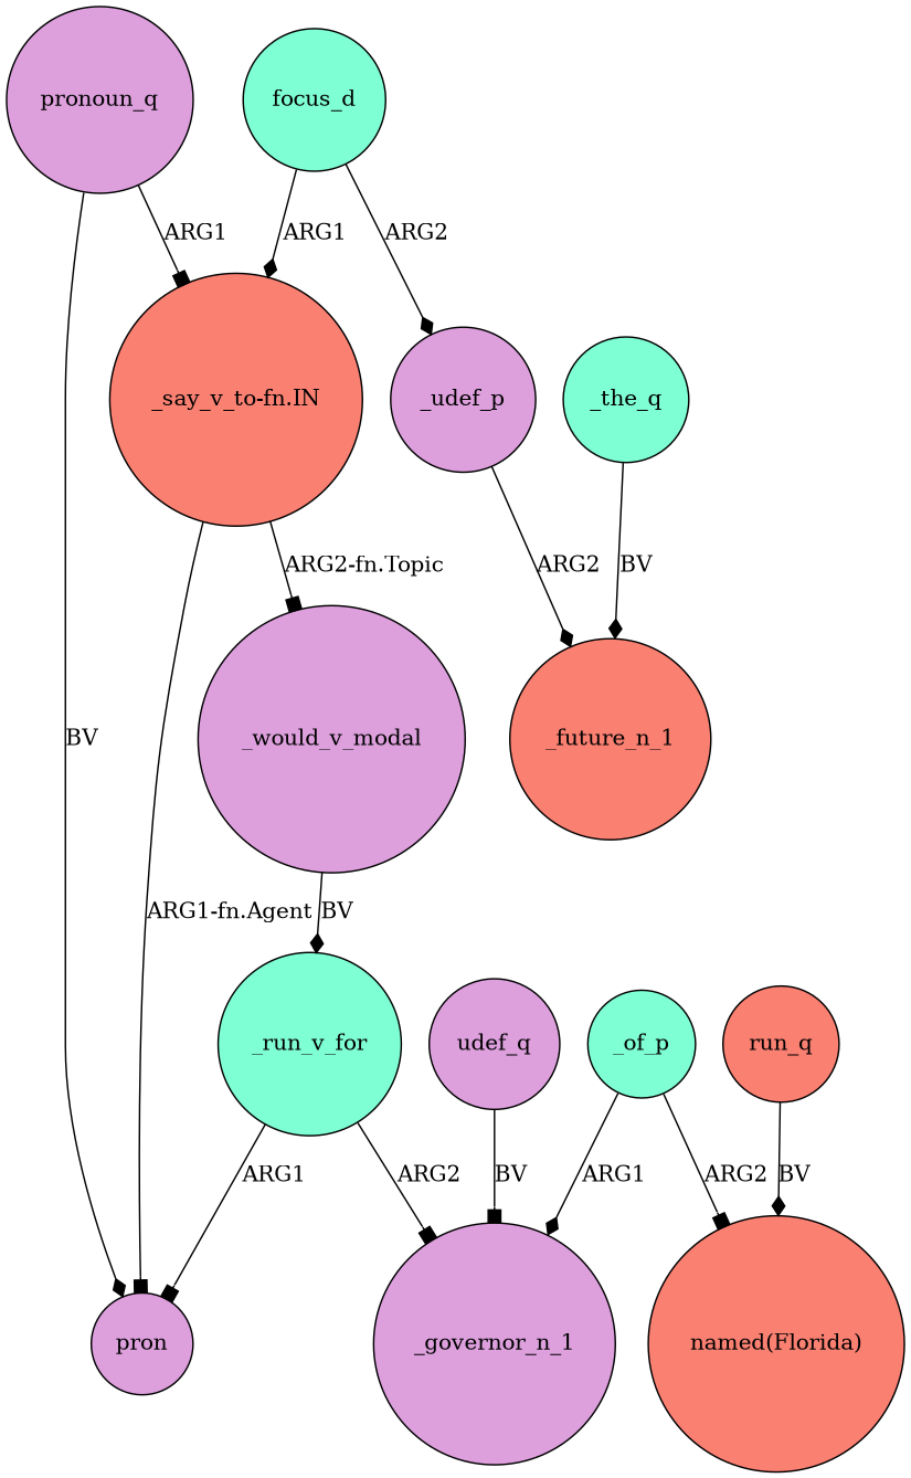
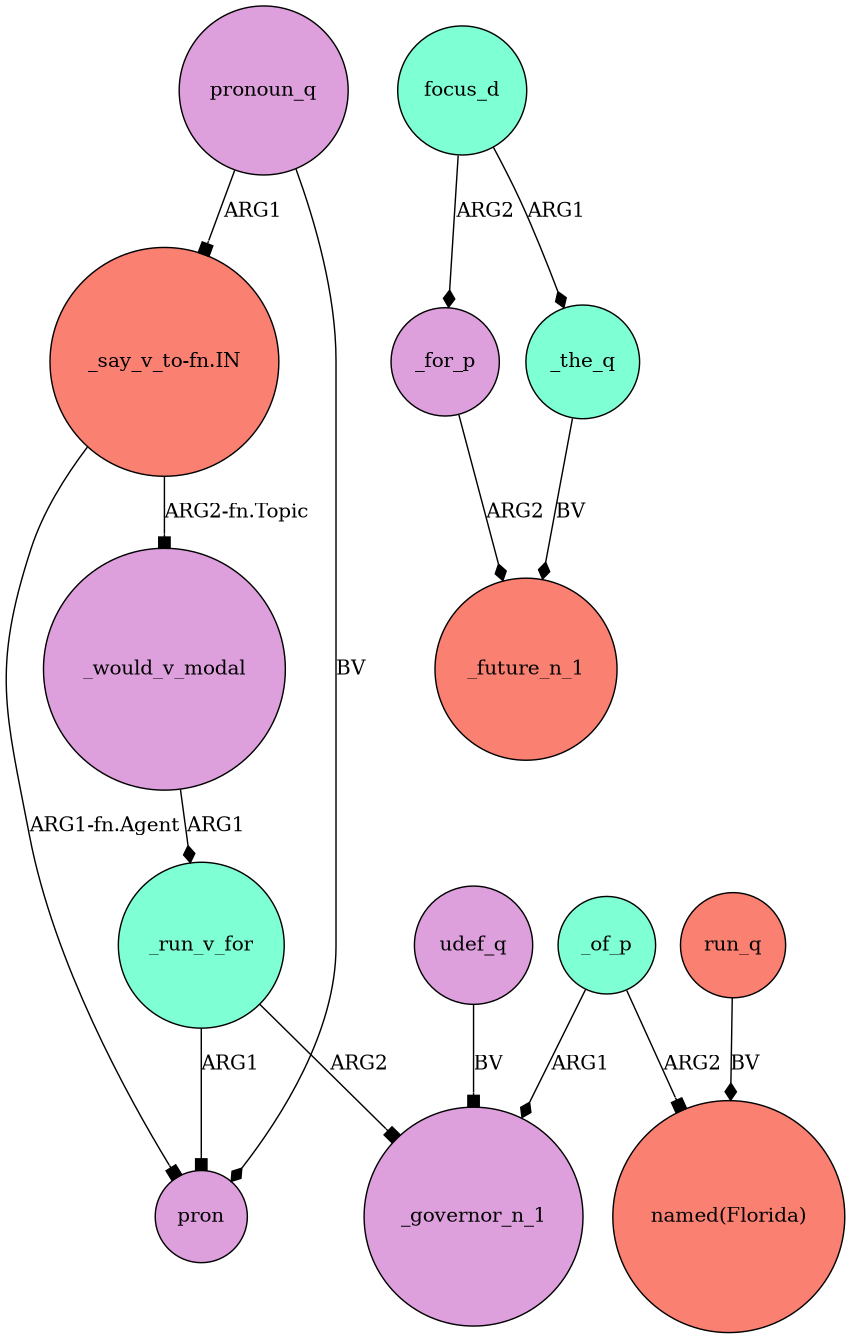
  digraph {
    node [fillcolor=plum shape=circle style=filled]
    edge [arrowhead=diamond]
    _would_v_modal
    "_say_v_to-fn.IN" [fillcolor=salmon]
    pron
    _run_v_for [fillcolor=aquamarine]
    _governor_n_1
-   _for_p [label=_udef_p]
+   _for_p
    _future_n_1 [fillcolor=salmon]
    udef_q
    focus_d [fillcolor=aquamarine]
    n10 [fillcolor=salmon label=run_q]
    "named(Florida)" [fillcolor=salmon]
    _of_p [fillcolor=aquamarine]
    _the_q [fillcolor=aquamarine]
    pronoun_q
-   _would_v_modal -> _run_v_for [label=BV]
+   _would_v_modal -> _run_v_for [label=ARG1]
    "_say_v_to-fn.IN" -> _would_v_modal [arrowhead=box label="ARG2-fn.Topic"]
    "_say_v_to-fn.IN" -> pron [arrowhead=box label="ARG1-fn.Agent"]
    _run_v_for -> pron [arrowhead=box label=ARG1]
    _run_v_for -> _governor_n_1 [arrowhead=box label=ARG2]
    _for_p -> _future_n_1 [label=ARG2]
    udef_q -> _governor_n_1 [arrowhead=box label=BV]
-   focus_d -> "_say_v_to-fn.IN" [label=ARG1]
+   focus_d -> _the_q [label=ARG1]
    focus_d -> _for_p [label=ARG2]
    n10 -> "named(Florida)" [label=BV]
    _of_p -> _governor_n_1 [label=ARG1]
    _of_p -> "named(Florida)" [arrowhead=box label=ARG2]
    _the_q -> _future_n_1 [label=BV]
    pronoun_q -> "_say_v_to-fn.IN" [arrowhead=box label=ARG1]
    pronoun_q -> pron [label=BV]
  }
